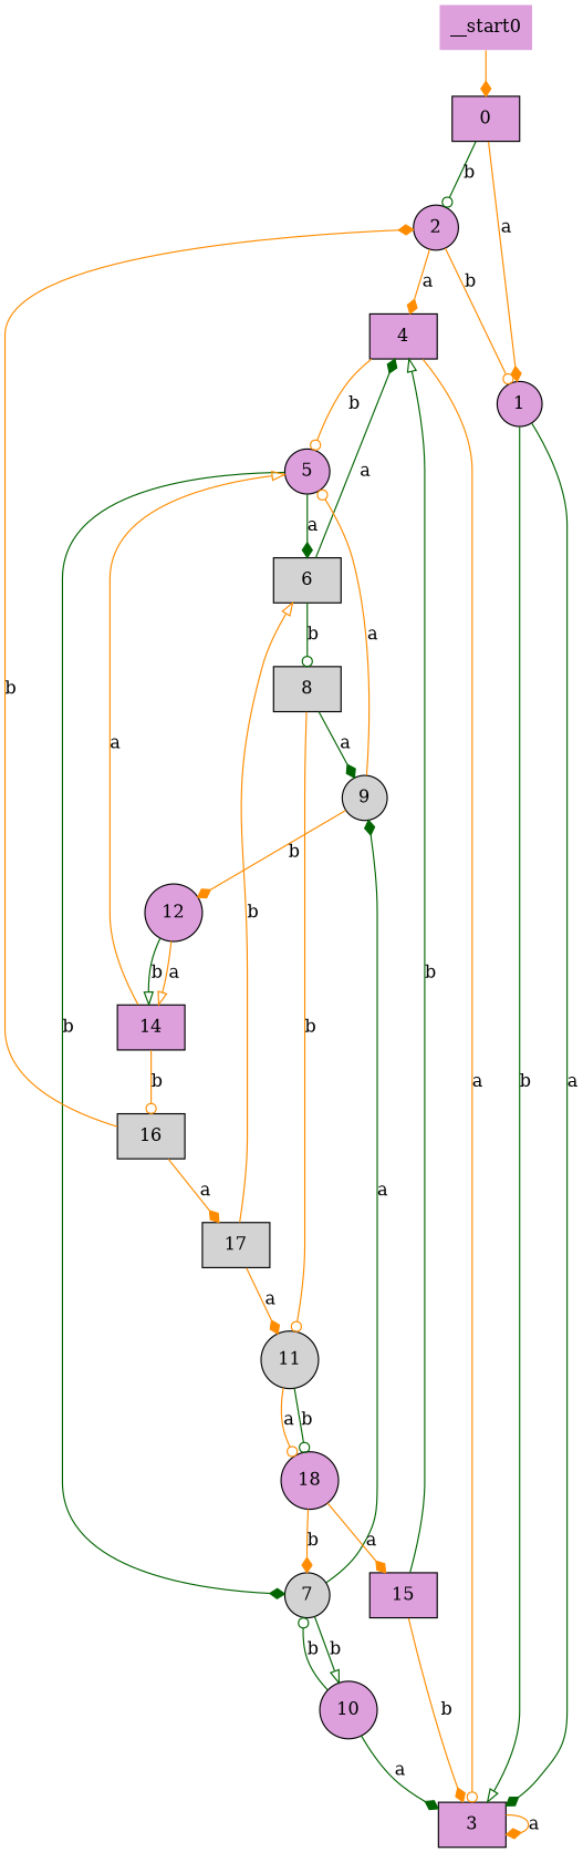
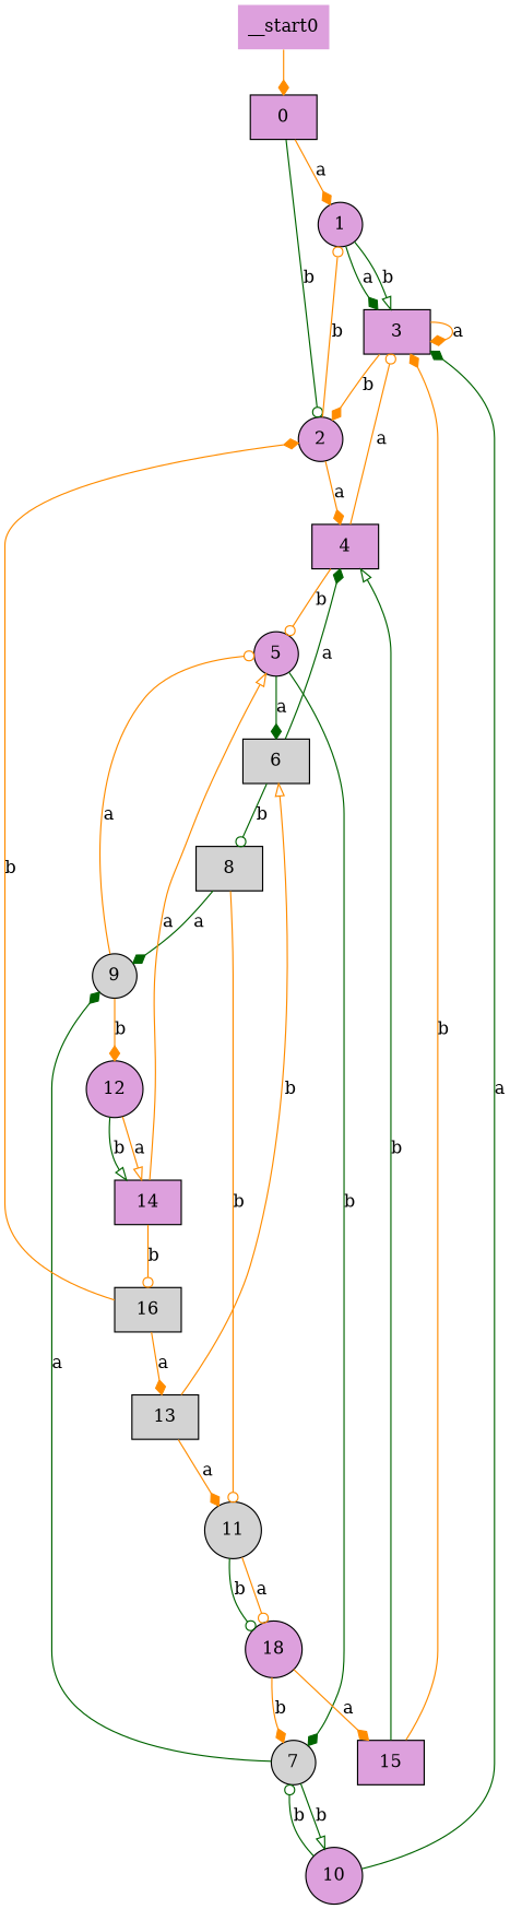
  digraph {
    node [fillcolor=plum shape=box style=filled]
    edge [arrowhead=diamond color=darkorange]
    __start0 [shape=none]
    0
    1 [shape=circle]
    2 [shape=circle]
    3
    4
    5 [shape=circle]
    6 [fillcolor=lightgrey]
    7 [fillcolor=lightgrey shape=circle]
    8 [fillcolor=lightgrey]
    9 [fillcolor=lightgrey shape=circle]
    10 [shape=circle]
    11 [fillcolor=lightgrey shape=circle]
    12 [shape=circle]
    n15 [label=18 shape=circle]
    14
    15
    16 [fillcolor=lightgrey]
-   17 [fillcolor=lightgrey]
+   17 [fillcolor=lightgrey label=13]
    __start0 -> 0
    0 -> 1 [label=a]
    0 -> 2 [arrowhead=odot color=darkgreen label=b]
    1 -> 3 [color=darkgreen label=a]
    1 -> 3 [arrowhead=onormal color=darkgreen label=b]
    2 -> 1 [arrowhead=odot label=b]
    2 -> 4 [label=a]
+   3 -> 2 [label=b]
    3 -> 3 [label=a]
    4 -> 3 [arrowhead=odot label=a]
    4 -> 5 [arrowhead=odot label=b]
    5 -> 6 [color=darkgreen label=a]
    5 -> 7 [color=darkgreen label=b]
    6 -> 4 [color=darkgreen label=a]
    6 -> 8 [arrowhead=odot color=darkgreen label=b]
    7 -> 9 [color=darkgreen label=a]
    7 -> 10 [arrowhead=onormal color=darkgreen label=b]
    8 -> 9 [color=darkgreen label=a]
    8 -> 11 [arrowhead=odot label=b]
    9 -> 5 [arrowhead=odot label=a]
    9 -> 12 [label=b]
    10 -> 3 [color=darkgreen label=a]
    10 -> 7 [arrowhead=odot color=darkgreen label=b]
    11 -> n15 [arrowhead=odot label=a]
    11 -> n15 [arrowhead=odot color=darkgreen label=b]
    12 -> 14 [arrowhead=onormal label=a]
    12 -> 14 [arrowhead=onormal color=darkgreen label=b]
    n15 -> 7 [label=b]
    n15 -> 15 [label=a]
    14 -> 5 [arrowhead=onormal label=a]
    14 -> 16 [arrowhead=odot label=b]
    15 -> 3 [label=b]
    15 -> 4 [arrowhead=onormal color=darkgreen label=b]
    16 -> 2 [label=b]
    16 -> 17 [label=a]
    17 -> 6 [arrowhead=onormal label=b]
    17 -> 11 [label=a]
  }
